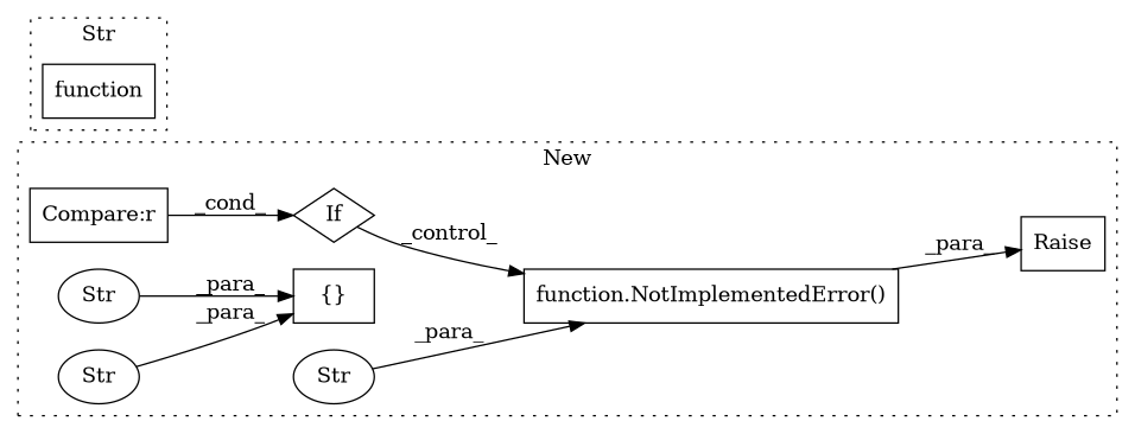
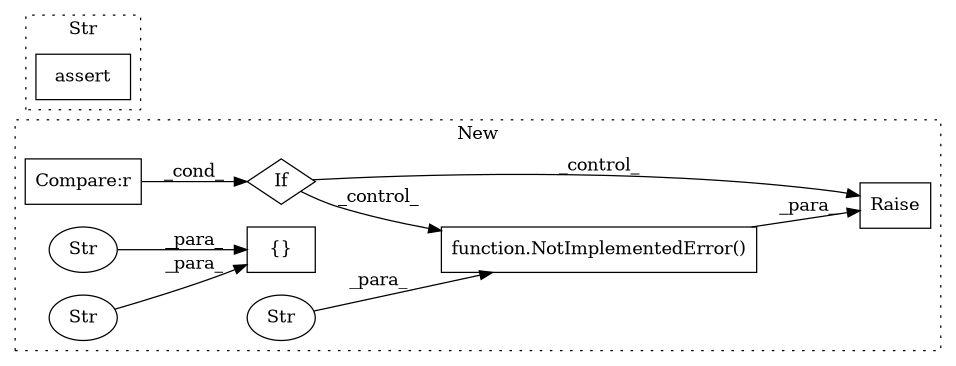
  digraph {
    rankdir=LR
    node [a=66 shape=box]
    n1 [a=75 l="20,1" label="function.NotImplementedError()" s="5824,5944"]
    n2 [a=96 l="3,14" label=If s="5774,5804" shape=diamond]
    n3 [a=40 l=27 label="Compare:r" s=5777]
    n4 [a=59 l="14,0" label="{}" s="5678,5755"]
    n5 [l=15 label=Str s=5740 shape=ellipse]
    n6 [l=13 label=Str s=5725 shape=ellipse]
    n7 [l=100 label=Str s=5844 shape=ellipse]
    n8 [a=91 l=6 label=Raise s=5818]
-   n9 [a=65 l=7 label=function s=5508]
+   n9 [a=65 l=7 label=assert s=5508]
    subgraph cluster_1 {
      label=New
      style=dotted
      n1
      n2
      n3
      n4
      n5
      n6
      n7
      n8
    }
    subgraph cluster_2 {
      label=Str
      style=dotted
      n9
    }
    n1 -> n8 [label=_para_]
    n2 -> n1 [label=_control_]
+   n2 -> n8 [label=_control_]
    n3 -> n2 [label=_cond_]
    n5 -> n4 [label=_para_]
    n6 -> n4 [label=_para_]
    n7 -> n1 [label=_para_]
  }
